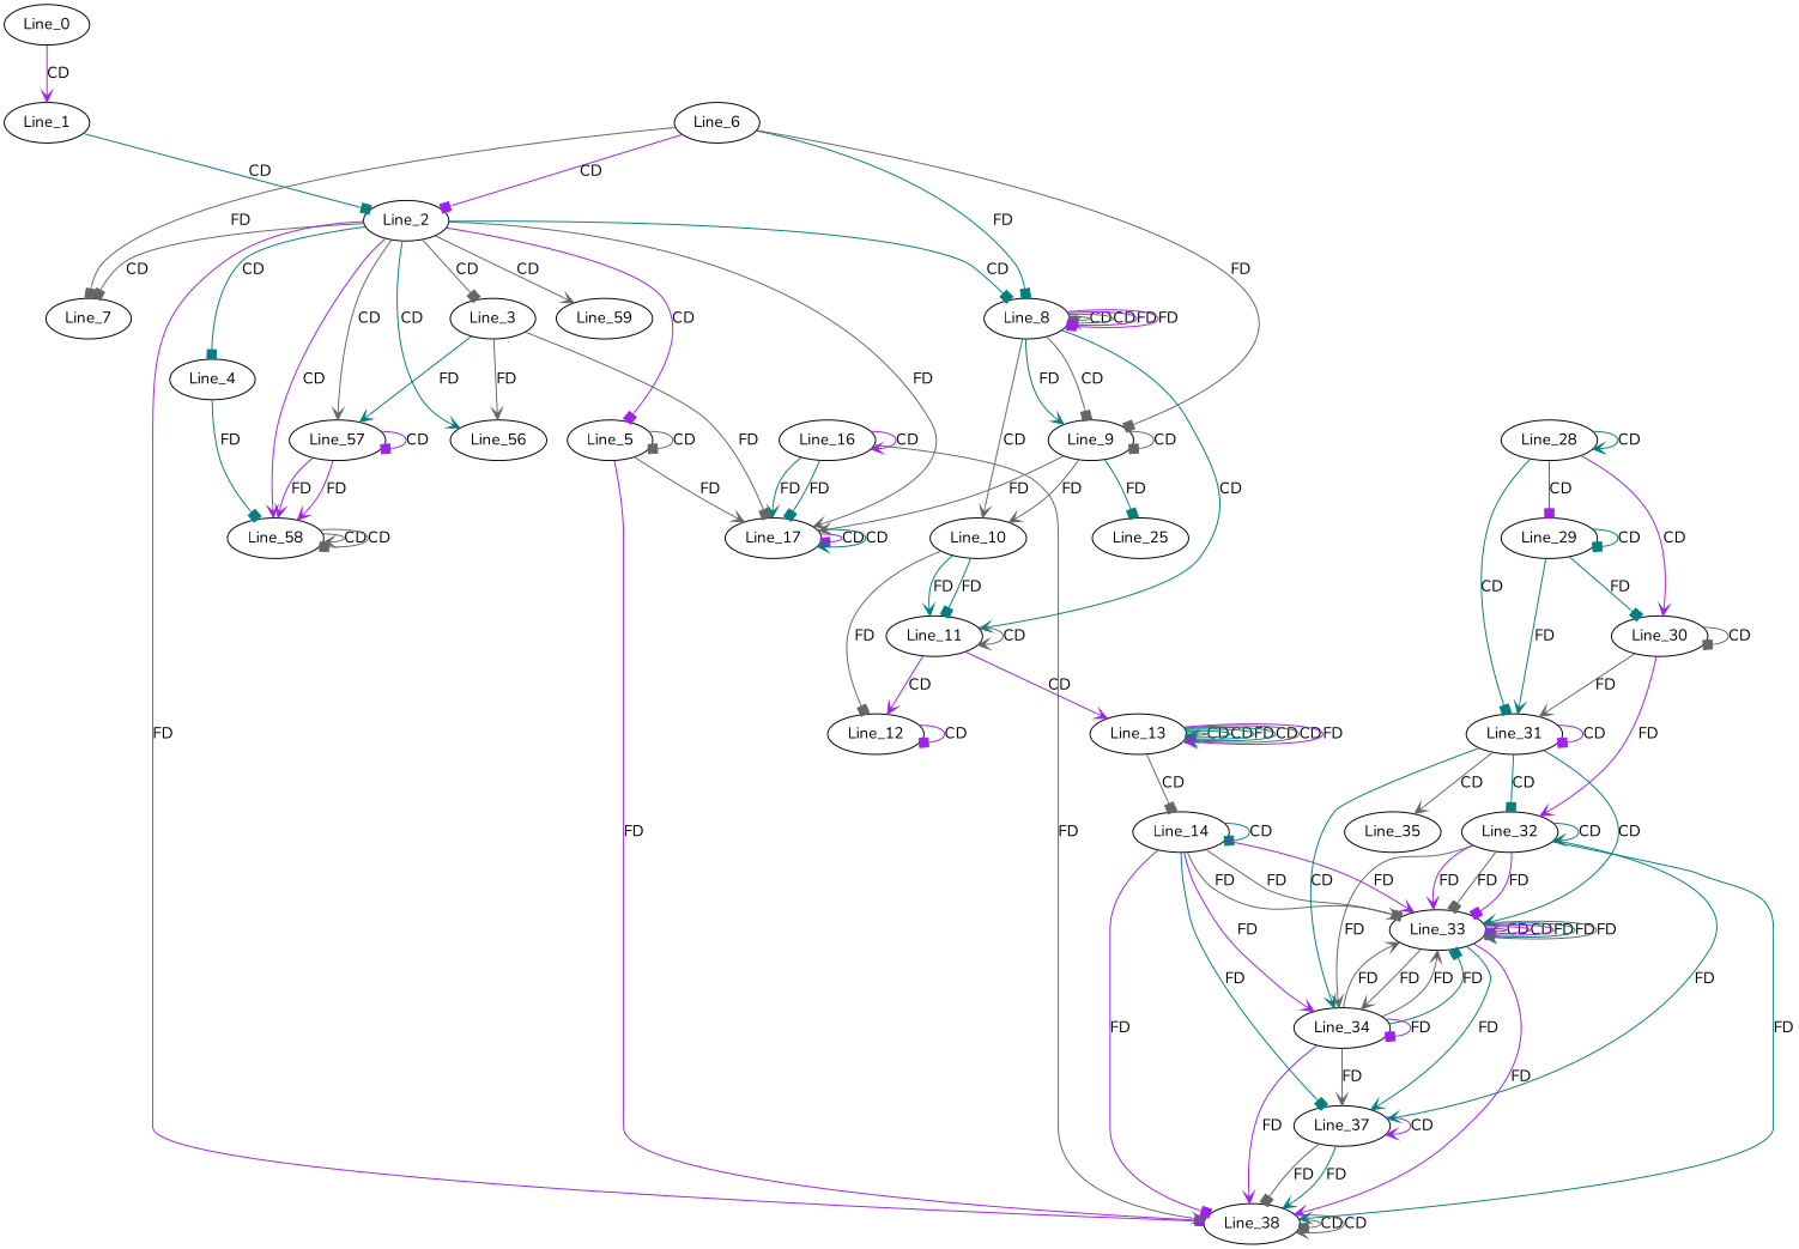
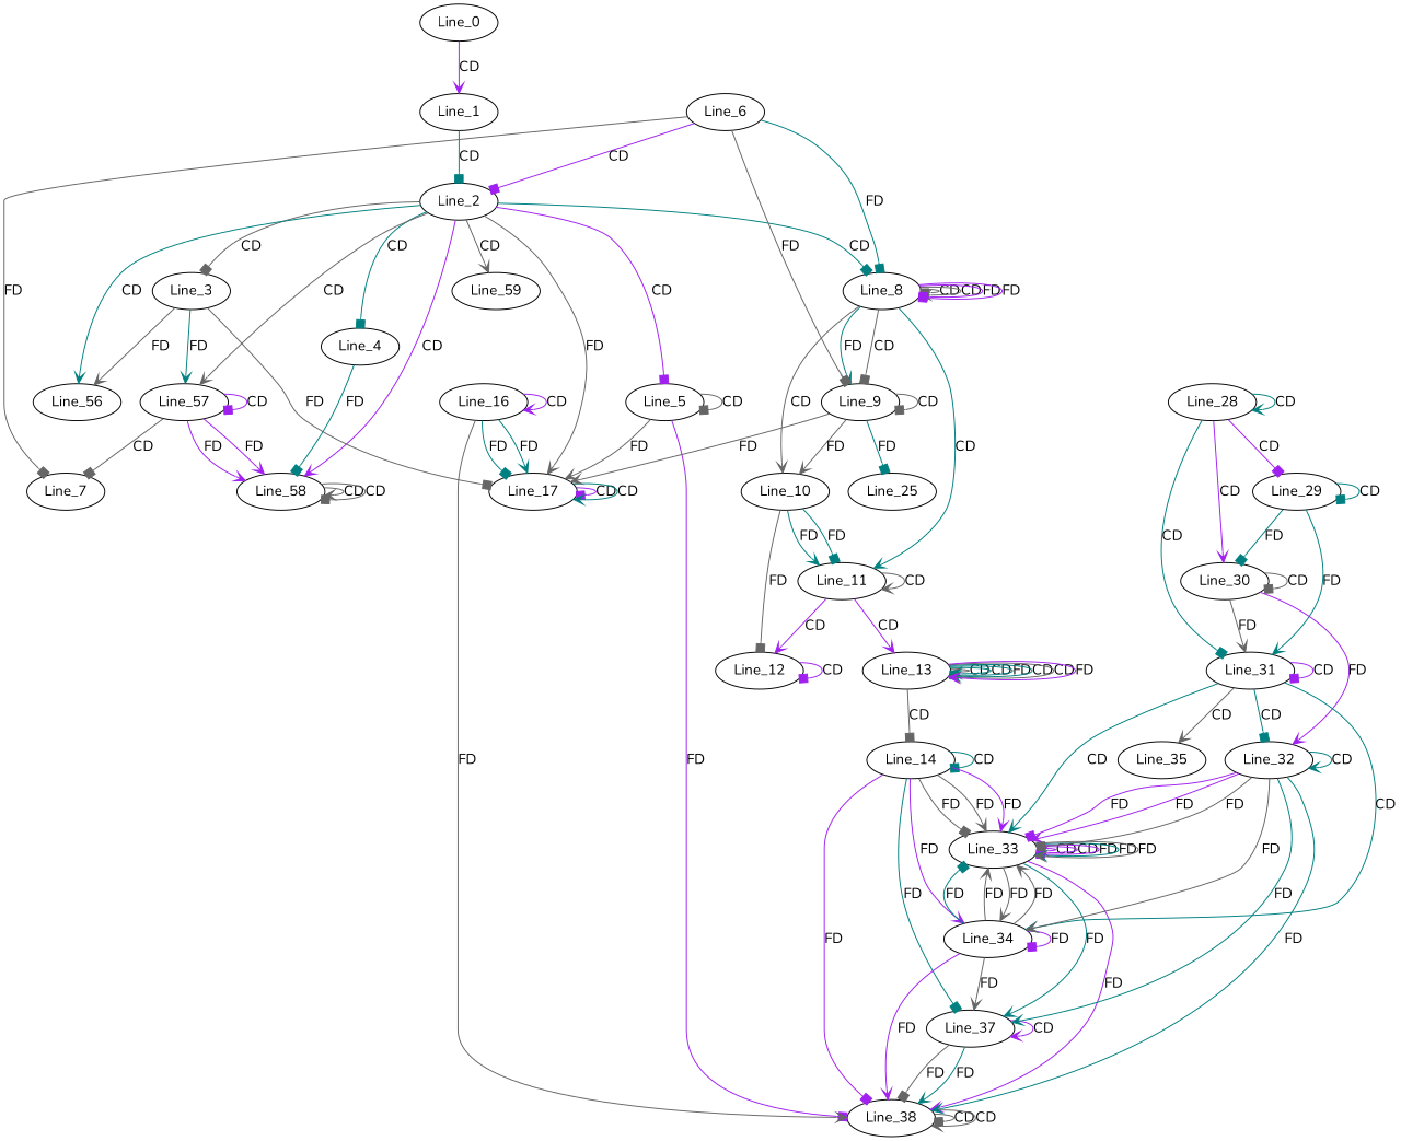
  digraph {
    fontname=Nunito
    node [fontname=Nunito]
    edge [arrowhead=vee color=gray40 fontname=Nunito]
    Line_0
    Line_1
    Line_2
    Line_3
    Line_4
    Line_5
    Line_7
    Line_8
    Line_17
    Line_38
    Line_56
    Line_57
    Line_58
    Line_59
    Line_6
    Line_9
    Line_10
    Line_11
    Line_25
    Line_12
    Line_13
    Line_14
    Line_33
    Line_34
    Line_37
    Line_16
    Line_28
    Line_29
    Line_30
    Line_31
    Line_32
    Line_35
    Line_0 -> Line_1 [color=purple label=CD]
    Line_1 -> Line_2 [arrowhead=box color=teal label=CD]
    Line_2 -> Line_3 [arrowhead=box label=CD]
    Line_2 -> Line_4 [arrowhead=box color=teal label=CD]
    Line_2 -> Line_5 [arrowhead=box color=purple label=CD]
-   Line_2 -> Line_7 [arrowhead=box label=CD]
+   Line_57 -> Line_7 [arrowhead=box label=CD]
    Line_2 -> Line_8 [arrowhead=box color=teal label=CD]
    Line_2 -> Line_17 [label=FD]
-   Line_2 -> Line_38 [arrowhead=box color=purple label=FD]
    Line_2 -> Line_56 [color=teal label=CD]
    Line_2 -> Line_57 [label=CD]
    Line_2 -> Line_58 [color=purple label=CD]
    Line_2 -> Line_59 [label=CD]
    Line_3 -> Line_17 [arrowhead=box label=FD]
    Line_3 -> Line_56 [label=FD]
    Line_3 -> Line_57 [color=teal label=FD]
    Line_4 -> Line_58 [arrowhead=box color=teal label=FD]
    Line_5 -> Line_5 [arrowhead=box label=CD]
    Line_5 -> Line_17 [label=FD]
    Line_5 -> Line_38 [arrowhead=box color=purple label=FD]
    Line_8 -> Line_8 [arrowhead=box label=CD]
    Line_8 -> Line_8 [label=CD]
    Line_8 -> Line_8 [arrowhead=box color=purple label=FD]
    Line_8 -> Line_8 [arrowhead=box color=purple label=FD]
    Line_8 -> Line_9 [arrowhead=box label=CD]
    Line_8 -> Line_9 [color=teal label=FD]
    Line_8 -> Line_10 [label=CD]
    Line_8 -> Line_11 [color=teal label=CD]
    Line_17 -> Line_17 [arrowhead=box color=purple label=CD]
    Line_17 -> Line_17 [color=teal label=CD]
    Line_38 -> Line_38 [arrowhead=box label=CD]
    Line_38 -> Line_38 [label=CD]
    Line_57 -> Line_57 [arrowhead=box color=purple label=CD]
    Line_57 -> Line_58 [color=purple label=FD]
    Line_57 -> Line_58 [color=purple label=FD]
    Line_58 -> Line_58 [label=CD]
    Line_58 -> Line_58 [arrowhead=box label=CD]
    Line_6 -> Line_2 [arrowhead=box color=purple label=CD]
    Line_6 -> Line_7 [arrowhead=box label=FD]
    Line_6 -> Line_8 [arrowhead=box color=teal label=FD]
    Line_6 -> Line_9 [arrowhead=box label=FD]
    Line_9 -> Line_17 [label=FD]
    Line_9 -> Line_9 [arrowhead=box label=CD]
    Line_9 -> Line_10 [label=FD]
    Line_9 -> Line_25 [arrowhead=box color=teal label=FD]
    Line_10 -> Line_11 [color=teal label=FD]
    Line_10 -> Line_11 [arrowhead=box color=teal label=FD]
    Line_10 -> Line_12 [arrowhead=box label=FD]
    Line_11 -> Line_11 [label=CD]
    Line_11 -> Line_12 [color=purple label=CD]
    Line_11 -> Line_13 [color=purple label=CD]
    Line_12 -> Line_12 [arrowhead=box color=purple label=CD]
    Line_13 -> Line_13 [label=CD]
    Line_13 -> Line_13 [color=teal label=CD]
    Line_13 -> Line_13 [arrowhead=box color=teal label=FD]
    Line_13 -> Line_13 [color=teal label=CD]
    Line_13 -> Line_13 [label=CD]
    Line_13 -> Line_13 [color=purple label=FD]
    Line_13 -> Line_14 [arrowhead=box label=CD]
    Line_14 -> Line_38 [arrowhead=box color=purple label=FD]
    Line_14 -> Line_14 [arrowhead=box color=teal label=CD]
    Line_14 -> Line_33 [label=FD]
    Line_14 -> Line_33 [color=purple label=FD]
    Line_14 -> Line_33 [arrowhead=box label=FD]
    Line_14 -> Line_34 [color=purple label=FD]
    Line_14 -> Line_37 [arrowhead=box color=teal label=FD]
    Line_33 -> Line_38 [color=purple label=FD]
    Line_33 -> Line_33 [color=purple label=CD]
    Line_33 -> Line_33 [arrowhead=box color=purple label=CD]
    Line_33 -> Line_33 [arrowhead=box color=purple label=FD]
    Line_33 -> Line_33 [color=teal label=FD]
    Line_33 -> Line_33 [label=FD]
    Line_33 -> Line_34 [label=FD]
    Line_33 -> Line_37 [color=teal label=FD]
    Line_34 -> Line_38 [color=purple label=FD]
    Line_34 -> Line_33 [label=FD]
    Line_34 -> Line_33 [arrowhead=box color=teal label=FD]
    Line_34 -> Line_33 [label=FD]
    Line_34 -> Line_34 [arrowhead=box color=purple label=FD]
    Line_34 -> Line_37 [label=FD]
    Line_37 -> Line_38 [arrowhead=box label=FD]
    Line_37 -> Line_38 [color=teal label=FD]
    Line_37 -> Line_37 [color=purple label=CD]
    Line_16 -> Line_17 [color=teal label=FD]
    Line_16 -> Line_17 [arrowhead=box color=teal label=FD]
    Line_16 -> Line_38 [label=FD]
    Line_16 -> Line_16 [color=purple label=CD]
    Line_28 -> Line_28 [color=teal label=CD]
    Line_28 -> Line_29 [arrowhead=box color=purple label=CD]
    Line_28 -> Line_30 [color=purple label=CD]
    Line_28 -> Line_31 [arrowhead=box color=teal label=CD]
    Line_29 -> Line_29 [arrowhead=box color=teal label=CD]
    Line_29 -> Line_30 [arrowhead=box color=teal label=FD]
    Line_29 -> Line_31 [color=teal label=FD]
    Line_30 -> Line_30 [arrowhead=box label=CD]
    Line_30 -> Line_31 [label=FD]
    Line_30 -> Line_32 [color=purple label=FD]
    Line_31 -> Line_33 [color=teal label=CD]
    Line_31 -> Line_34 [color=teal label=CD]
    Line_31 -> Line_31 [arrowhead=box color=purple label=CD]
    Line_31 -> Line_32 [arrowhead=box color=teal label=CD]
    Line_31 -> Line_35 [label=CD]
    Line_32 -> Line_38 [color=teal label=FD]
    Line_32 -> Line_33 [color=purple label=FD]
    Line_32 -> Line_33 [arrowhead=box label=FD]
    Line_32 -> Line_33 [arrowhead=box color=purple label=FD]
    Line_32 -> Line_34 [label=FD]
    Line_32 -> Line_37 [color=teal label=FD]
    Line_32 -> Line_32 [color=teal label=CD]
  }
